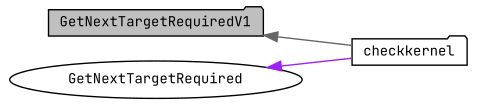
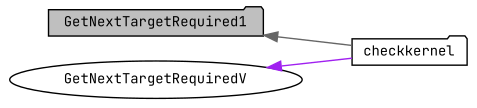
  digraph {
    fontname="JetBrains Mono"
    rankdir=LR
    node [color=black fillcolor=white fontname="JetBrains Mono" fontsize=10 shape=folder style=filled]
    edge [dir=back fontname="JetBrains Mono" fontsize=10 labelfontname=Helvetica labelfontsize=10 style=solid]
-   n1 [fillcolor=grey75 fontcolor=black height=0.2 label=GetNextTargetRequiredV1 width=0.4]
+   n1 [fillcolor=grey75 fontcolor=black height=0.2 label=GetNextTargetRequired1 width=0.4]
    n2 [height=0.2 label=checkkernel width=0.4]
-   n3 [height=0.2 label=GetNextTargetRequired shape=ellipse width=0.4]
+   n3 [height=0.2 label=GetNextTargetRequiredV shape=ellipse width=0.4]
    n1 -> n2 [color=gray40]
    n3 -> n2 [color=purple]
  }
